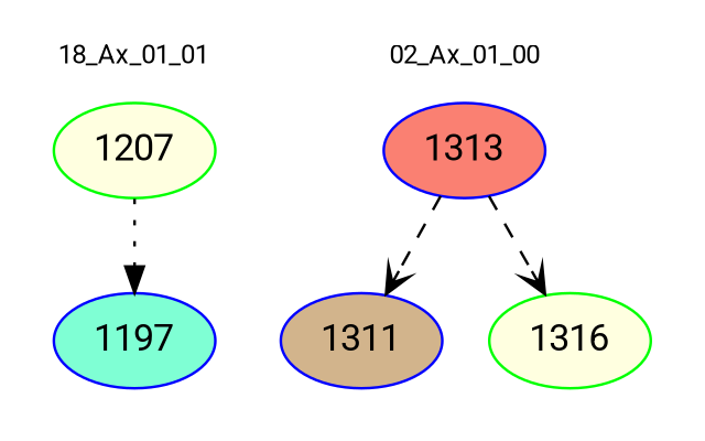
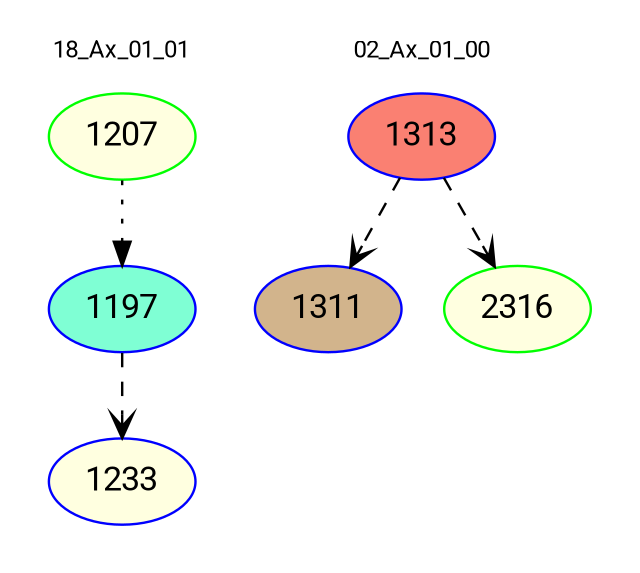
  digraph {
    fontname=Roboto
    node [color=blue fillcolor=lightyellow fontname=Roboto style=filled]
    edge [arrowhead=vee color=black fontname=Roboto style=dashed]
    n1 [fillcolor=aquamarine label=1197]
    n2 [color=green label=1207]
+   n3 [label=1233]
    n4 [fillcolor=salmon label=1313]
    n5 [fillcolor=tan label=1311]
-   n6 [color=green label=1316]
+   n6 [color=green label=2316]
    subgraph cluster_1 {
      color=white
      fontsize=10
      label="18_Ax_01_01"
      n1
      n2
+     n3
    }
    subgraph cluster_2 {
      color=white
      fontsize=10
      label="02_Ax_01_00"
      n4
      n5
      n6
    }
+   n1 -> n3
    n2 -> n1 [arrowhead=normal style=dotted]
    n4 -> n5
    n4 -> n6
  }
